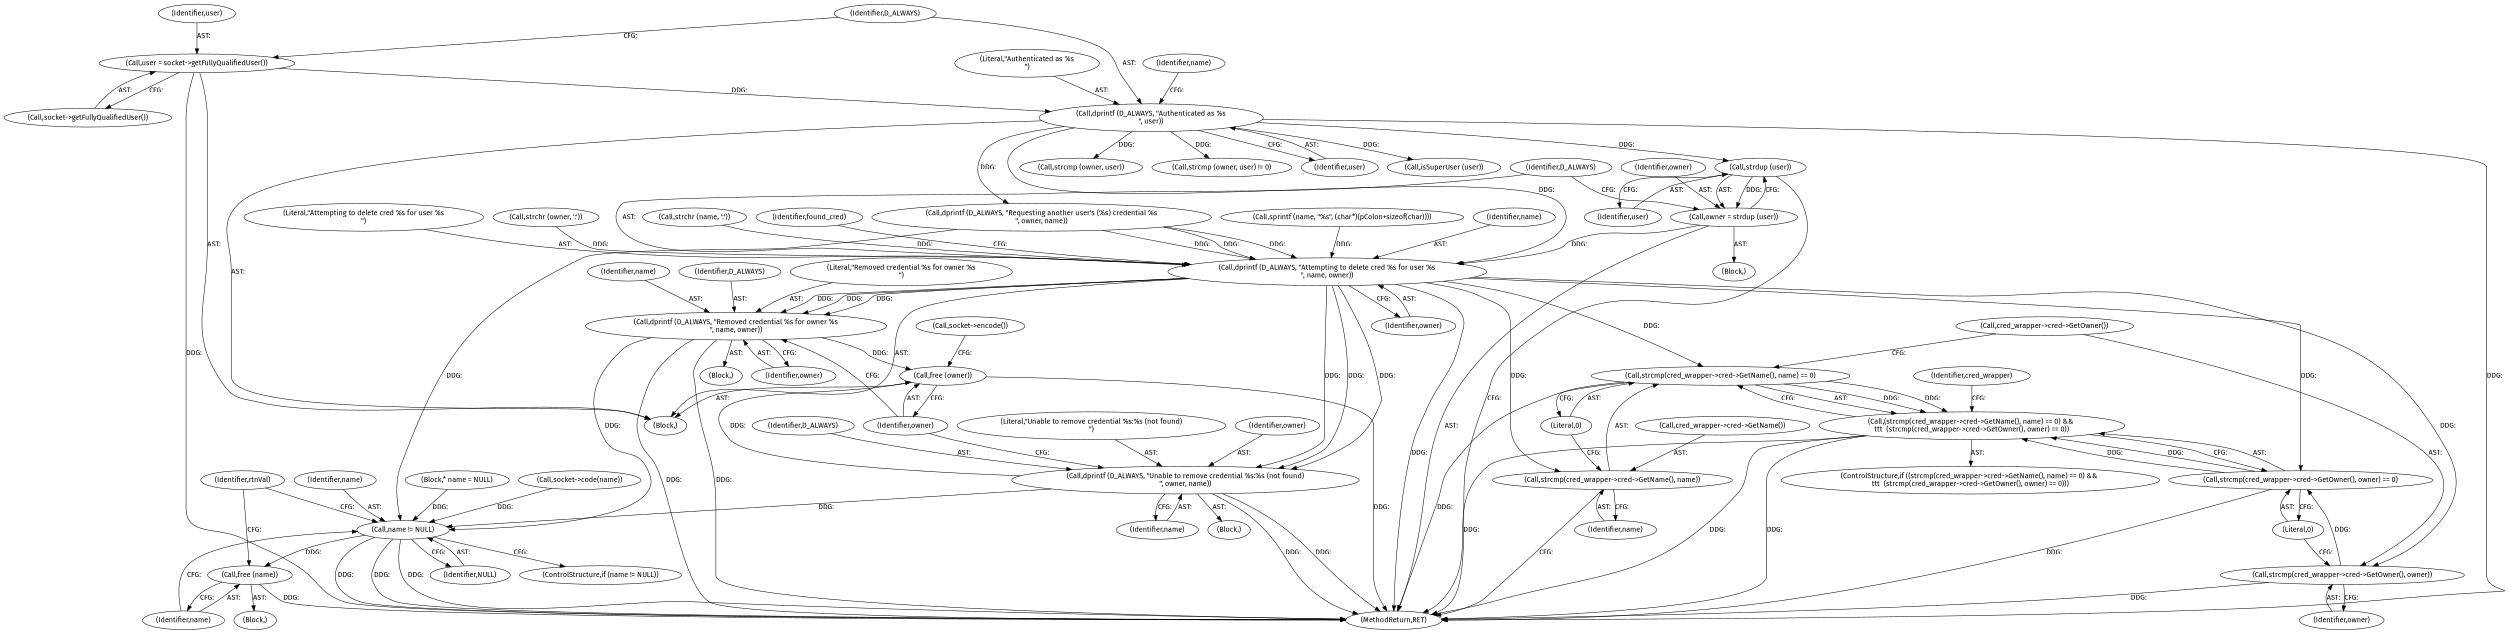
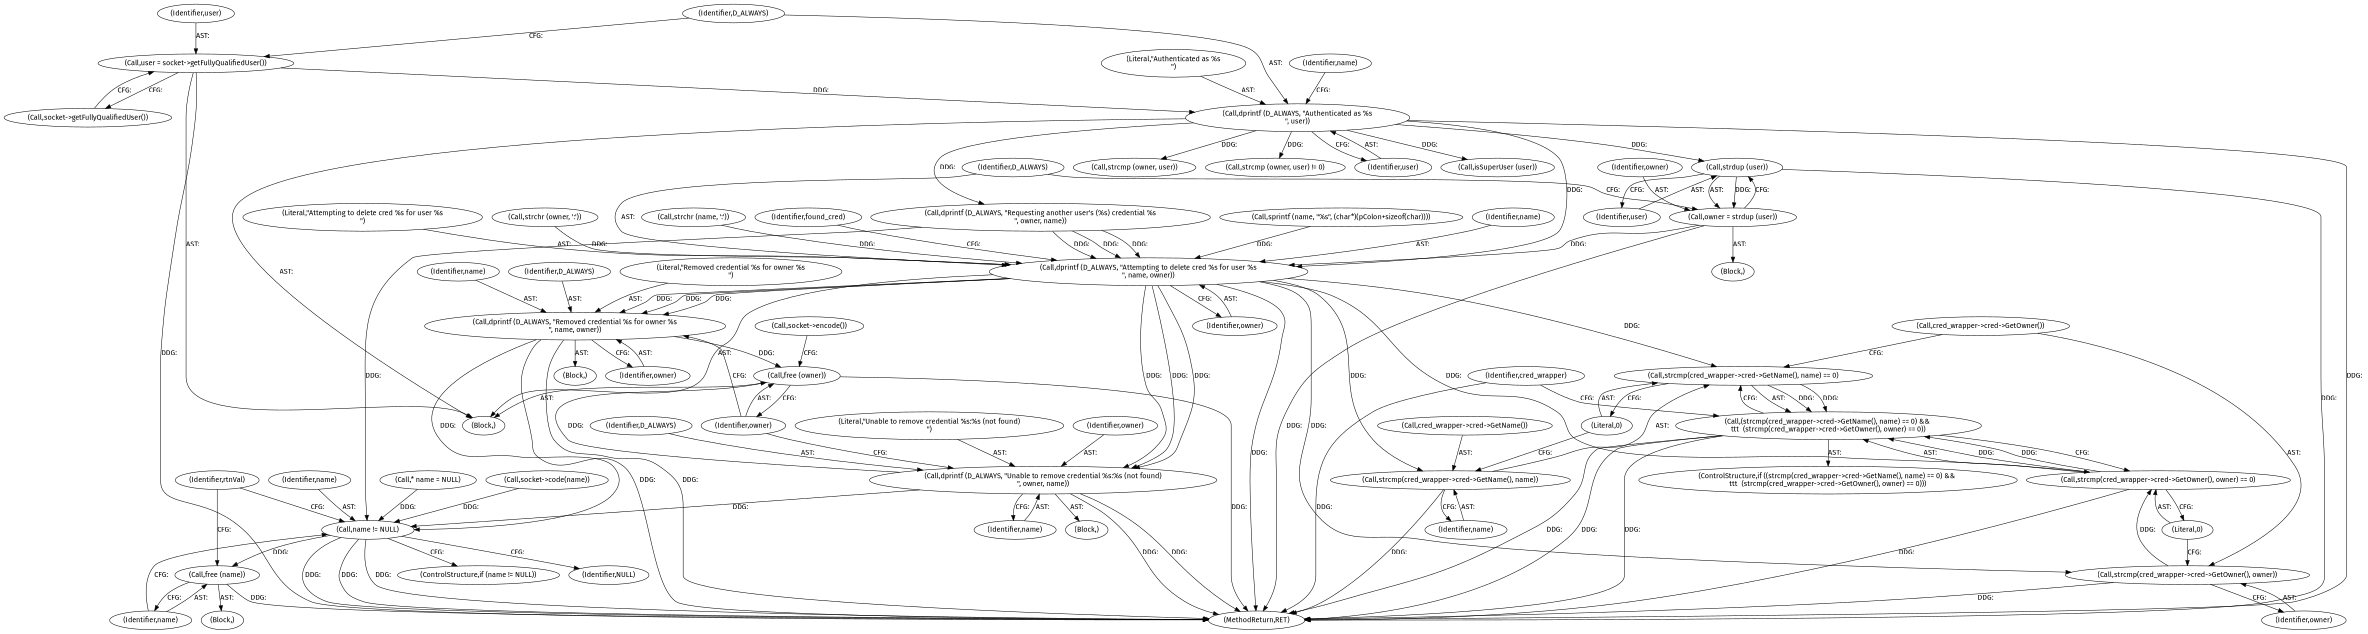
  digraph {
    fontname="Fira Sans"
    node [fontname="Fira Sans"]
    edge [fontname="Fira Sans"]
    n1 [label="(Call,strdup (user))"]
    n2 [label="(Call,owner = strdup (user))"]
    n3 [label="(Identifier,user)"]
    n4 [label="(MethodReturn,RET)"]
    n5 [label="(Call,dprintf (D_ALWAYS, \"Attempting to delete cred %s for user %s\n\", name, owner))"]
    n6 [label="(Block,)"]
    n7 [label="(Call,dprintf (D_ALWAYS, \"Authenticated as %s\n\", user))"]
    n8 [label="(Call,dprintf (D_ALWAYS, \"Requesting another user's (%s) credential %s\n\", owner, name))"]
    n9 [label="(Call,strcmp (owner, user))"]
    n10 [label="(Call,strcmp (owner, user) != 0)"]
    n11 [label="(Identifier,user)"]
    n12 [label="(Call,isSuperUser (user))"]
    n13 [label="(Block,)"]
    n14 [label="(Call,strcmp(cred_wrapper->cred->GetName(), name) == 0)"]
    n15 [label="(Call,strcmp(cred_wrapper->cred->GetName(), name))"]
    n16 [label="(Call,strcmp(cred_wrapper->cred->GetOwner(), owner) == 0)"]
    n17 [label="(Call,strcmp(cred_wrapper->cred->GetOwner(), owner))"]
    n18 [label="(Call,dprintf (D_ALWAYS, \"Removed credential %s for owner %s\n\", name, owner))"]
    n19 [label="(Call,dprintf (D_ALWAYS, \"Unable to remove credential %s:%s (not found)\n\", owner, name))"]
    n20 [label="(Identifier,owner)"]
    n21 [label="(Call,name != NULL)"]
    n22 [label="(Call,user = socket->getFullyQualifiedUser())"]
    n23 [label="(Call,socket->getFullyQualifiedUser())"]
    n24 [label="(Call,(strcmp(cred_wrapper->cred->GetName(), name) == 0) && \n\t\t\t  (strcmp(cred_wrapper->cred->GetOwner(), owner) == 0))"]
    n25 [label="(Literal,0)"]
    n26 [label="(Identifier,name)"]
    n27 [label="(Literal,0)"]
    n28 [label="(Identifier,owner)"]
    n29 [label="(Call,free (owner))"]
    n30 [label="(Block,)"]
    n31 [label="(Identifier,owner)"]
    n32 [label="(Block,)"]
    n33 [label="(Identifier,name)"]
    n34 [label="(ControlStructure,if ((strcmp(cred_wrapper->cred->GetName(), name) == 0) && \n\t\t\t  (strcmp(cred_wrapper->cred->GetOwner(), owner) == 0)))"]
    n35 [label="(Identifier,owner)"]
    n36 [label="(Call,free (name))"]
    n37 [label="(ControlStructure,if (name != NULL))"]
    n38 [label="(Identifier,NULL)"]
    n39 [label="(Identifier,name)"]
    n40 [label="(Block,)"]
    n41 [label="(Call,cred_wrapper->cred->GetName())"]
    n42 [label="(Identifier,name)"]
-   n43 [label="(Block,* name = NULL)"]
+   n43 [label="(Call,* name = NULL)"]
    n44 [label="(Literal,\"Attempting to delete cred %s for user %s\n\")"]
    n45 [label="(Call,strchr (owner, ':'))"]
    n46 [label="(Identifier,cred_wrapper)"]
    n47 [label="(Identifier,name)"]
    n48 [label="(Literal,\"Unable to remove credential %s:%s (not found)\n\")"]
    n49 [label="(Identifier,D_ALWAYS)"]
    n50 [label="(Call,strchr (name, ':'))"]
    n51 [label="(Call,socket->code(name))"]
    n52 [label="(Call,cred_wrapper->cred->GetOwner())"]
    n53 [label="(Identifier,owner)"]
    n54 [label="(Identifier,D_ALWAYS)"]
    n55 [label="(Identifier,found_cred)"]
    n56 [label="(Call,sprintf (name, \"%s\", (char*)(pColon+sizeof(char))))"]
    n57 [label="(Identifier,D_ALWAYS)"]
    n58 [label="(Literal,\"Authenticated as %s\n\")"]
    n59 [label="(Call,socket->encode())"]
    n60 [label="(Literal,\"Removed credential %s for owner %s\n\")"]
    n61 [label="(Identifier,D_ALWAYS)"]
    n62 [label="(Identifier,owner)"]
    n63 [label="(Identifier,rtnVal)"]
    n64 [label="(Identifier,name)"]
    n65 [label="(Identifier,user)"]
    n66 [label="(Identifier,name)"]
    n1 -> n2 [label="AST: "]
    n1 -> n2 [label="DDG: "]
    n1 -> n3 [label="CFG: "]
-   n1 -> n4 [label="CFG: "]
+   n1 -> n4 [label="DDG: "]
    n2 -> n1 [label="CFG: "]
-   n2 -> n4 [label="AST: "]
+   n2 -> n4 [label="DDG: "]
    n2 -> n5 [label="DDG: "]
    n2 -> n6 [label="AST: "]
    n3 -> n1 [label="AST: "]
    n5 -> n4 [label="DDG: "]
    n5 -> n13 [label="AST: "]
    n5 -> n14 [label="DDG: "]
    n5 -> n15 [label="DDG: "]
    n5 -> n16 [label="DDG: "]
    n5 -> n17 [label="DDG: "]
    n5 -> n18 [label="DDG: "]
    n5 -> n18 [label="DDG: "]
    n5 -> n18 [label="DDG: "]
    n5 -> n19 [label="DDG: "]
    n5 -> n19 [label="DDG: "]
    n5 -> n19 [label="DDG: "]
    n5 -> n20 [label="CFG: "]
    n7 -> n1 [label="DDG: "]
    n7 -> n4 [label="DDG: "]
    n7 -> n5 [label="DDG: "]
    n7 -> n8 [label="DDG: "]
    n7 -> n9 [label="DDG: "]
    n7 -> n10 [label="DDG: "]
    n7 -> n11 [label="CFG: "]
    n7 -> n12 [label="DDG: "]
    n7 -> n13 [label="AST: "]
    n8 -> n5 [label="DDG: "]
    n8 -> n5 [label="DDG: "]
    n8 -> n5 [label="DDG: "]
    n8 -> n21 [label="DDG: "]
    n11 -> n7 [label="AST: "]
-   n14 -> n4 [label="DDG: "]
+   n46 -> n4 [label="DDG: "]
    n14 -> n24 [label="AST: "]
    n14 -> n24 [label="DDG: "]
    n14 -> n24 [label="DDG: "]
    n14 -> n25 [label="CFG: "]
-   n15 -> n4 [label="CFG: "]
+   n15 -> n4 [label="DDG: "]
    n15 -> n14 [label="AST: "]
    n15 -> n26 [label="CFG: "]
    n16 -> n4 [label="DDG: "]
    n16 -> n24 [label="AST: "]
    n16 -> n24 [label="DDG: "]
    n16 -> n24 [label="DDG: "]
    n16 -> n27 [label="CFG: "]
    n17 -> n4 [label="DDG: "]
    n17 -> n16 [label="DDG: "]
    n17 -> n28 [label="CFG: "]
    n18 -> n4 [label="DDG: "]
    n18 -> n4 [label="DDG: "]
    n18 -> n21 [label="DDG: "]
    n18 -> n29 [label="DDG: "]
    n18 -> n30 [label="AST: "]
    n18 -> n31 [label="CFG: "]
    n19 -> n4 [label="DDG: "]
    n19 -> n4 [label="DDG: "]
    n19 -> n21 [label="DDG: "]
    n19 -> n29 [label="DDG: "]
    n19 -> n32 [label="AST: "]
    n19 -> n33 [label="CFG: "]
    n20 -> n5 [label="AST: "]
    n21 -> n4 [label="DDG: "]
    n21 -> n4 [label="DDG: "]
    n21 -> n4 [label="DDG: "]
    n21 -> n36 [label="DDG: "]
    n21 -> n37 [label="CFG: "]
    n21 -> n38 [label="CFG: "]
    n22 -> n4 [label="DDG: "]
    n22 -> n7 [label="DDG: "]
    n22 -> n13 [label="AST: "]
    n22 -> n23 [label="CFG: "]
-   n23 -> n22 [label="AST: "]
+   n23 -> n22 [label="CFG: "]
    n24 -> n4 [label="DDG: "]
    n24 -> n4 [label="DDG: "]
    n24 -> n4 [label="DDG: "]
    n24 -> n14 [label="CFG: "]
    n24 -> n16 [label="CFG: "]
    n24 -> n34 [label="AST: "]
    n25 -> n14 [label="AST: "]
    n25 -> n15 [label="CFG: "]
    n26 -> n15 [label="AST: "]
    n27 -> n16 [label="AST: "]
    n27 -> n17 [label="CFG: "]
    n28 -> n17 [label="AST: "]
    n29 -> n4 [label="DDG: "]
    n29 -> n13 [label="AST: "]
    n29 -> n35 [label="CFG: "]
    n31 -> n18 [label="AST: "]
    n33 -> n19 [label="AST: "]
    n35 -> n18 [label="CFG: "]
    n35 -> n19 [label="CFG: "]
    n35 -> n29 [label="AST: "]
    n36 -> n4 [label="DDG: "]
    n36 -> n39 [label="CFG: "]
    n36 -> n40 [label="AST: "]
-   n38 -> n21 [label="AST: "]
    n39 -> n21 [label="CFG: "]
    n39 -> n36 [label="AST: "]
    n41 -> n15 [label="AST: "]
    n42 -> n18 [label="AST: "]
    n43 -> n21 [label="DDG: "]
    n44 -> n5 [label="AST: "]
    n45 -> n5 [label="DDG: "]
    n46 -> n24 [label="CFG: "]
    n47 -> n7 [label="CFG: "]
    n48 -> n19 [label="AST: "]
    n49 -> n2 [label="CFG: "]
    n49 -> n5 [label="AST: "]
    n50 -> n5 [label="DDG: "]
    n51 -> n21 [label="DDG: "]
    n52 -> n14 [label="CFG: "]
    n52 -> n17 [label="AST: "]
    n53 -> n19 [label="AST: "]
    n54 -> n7 [label="AST: "]
    n54 -> n22 [label="CFG: "]
    n55 -> n5 [label="CFG: "]
    n56 -> n5 [label="DDG: "]
    n57 -> n18 [label="AST: "]
    n58 -> n7 [label="AST: "]
    n59 -> n29 [label="CFG: "]
    n60 -> n18 [label="AST: "]
    n61 -> n19 [label="AST: "]
    n62 -> n2 [label="AST: "]
    n63 -> n21 [label="CFG: "]
    n63 -> n36 [label="CFG: "]
    n64 -> n5 [label="AST: "]
    n65 -> n22 [label="AST: "]
    n66 -> n21 [label="AST: "]
  }
